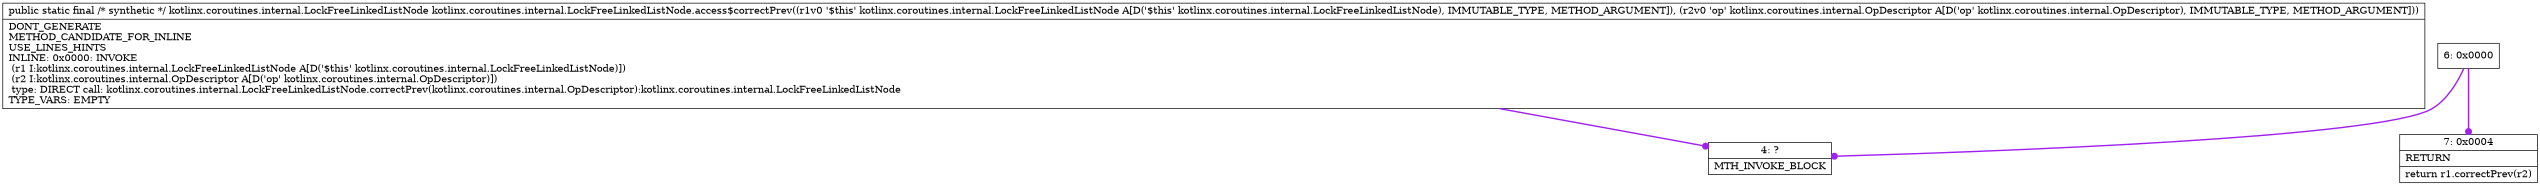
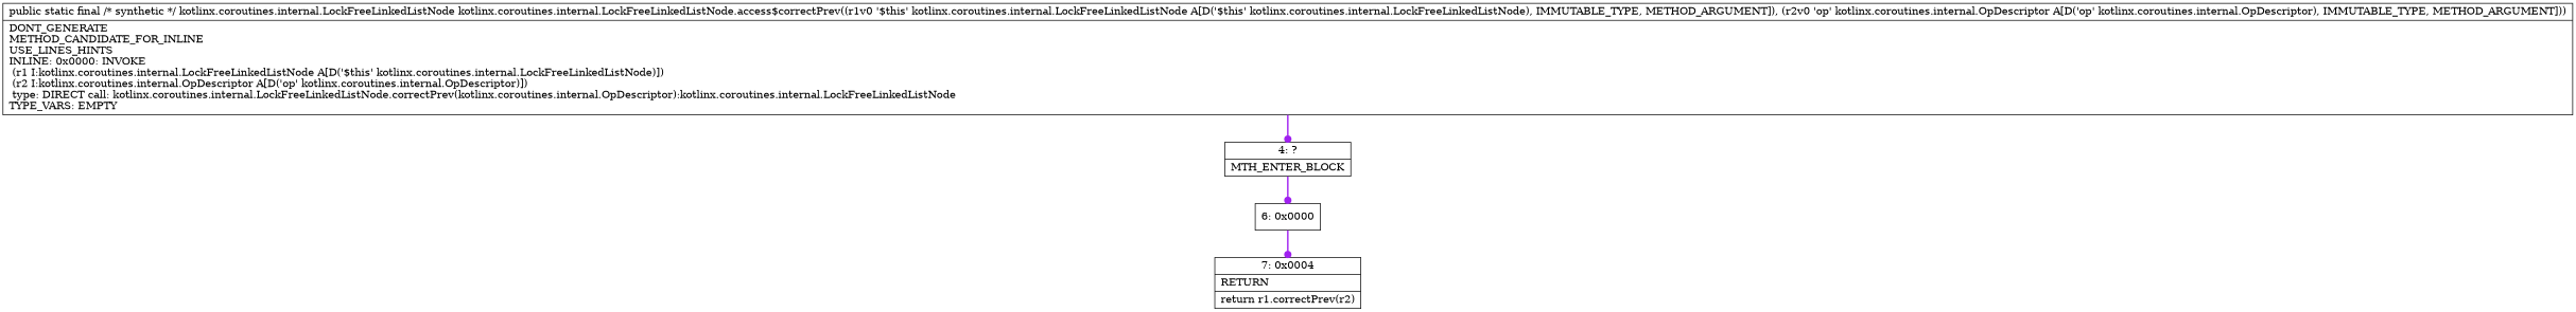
  digraph {
    node [shape=record]
    edge [arrowhead=dot color=purple style=bold]
-   n1 [label="{4\:\ ?|MTH_INVOKE_BLOCK\l}"]
+   n1 [label="{4\:\ ?|MTH_ENTER_BLOCK\l}"]
    n2 [label="{6\:\ 0x0000}"]
    n3 [label="{7\:\ 0x0004|RETURN\l|return r1.correctPrev(r2)\l}"]
    n4 [label="{public static final \/* synthetic *\/ kotlinx.coroutines.internal.LockFreeLinkedListNode kotlinx.coroutines.internal.LockFreeLinkedListNode.access$correctPrev((r1v0 '$this' kotlinx.coroutines.internal.LockFreeLinkedListNode A[D('$this' kotlinx.coroutines.internal.LockFreeLinkedListNode), IMMUTABLE_TYPE, METHOD_ARGUMENT]), (r2v0 'op' kotlinx.coroutines.internal.OpDescriptor A[D('op' kotlinx.coroutines.internal.OpDescriptor), IMMUTABLE_TYPE, METHOD_ARGUMENT]))  | DONT_GENERATE\lMETHOD_CANDIDATE_FOR_INLINE\lUSE_LINES_HINTS\lINLINE: 0x0000: INVOKE  \l  (r1 I:kotlinx.coroutines.internal.LockFreeLinkedListNode A[D('$this' kotlinx.coroutines.internal.LockFreeLinkedListNode)])\l  (r2 I:kotlinx.coroutines.internal.OpDescriptor A[D('op' kotlinx.coroutines.internal.OpDescriptor)])\l type: DIRECT call: kotlinx.coroutines.internal.LockFreeLinkedListNode.correctPrev(kotlinx.coroutines.internal.OpDescriptor):kotlinx.coroutines.internal.LockFreeLinkedListNode\lTYPE_VARS: EMPTY\l}"]
-   n2 -> n1
+   n1 -> n2
    n2 -> n3
    n4 -> n1
  }
